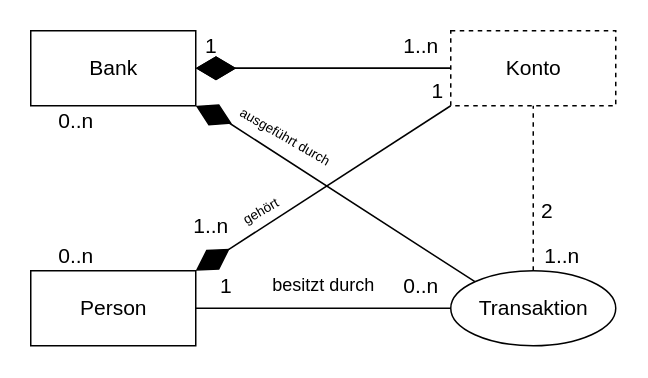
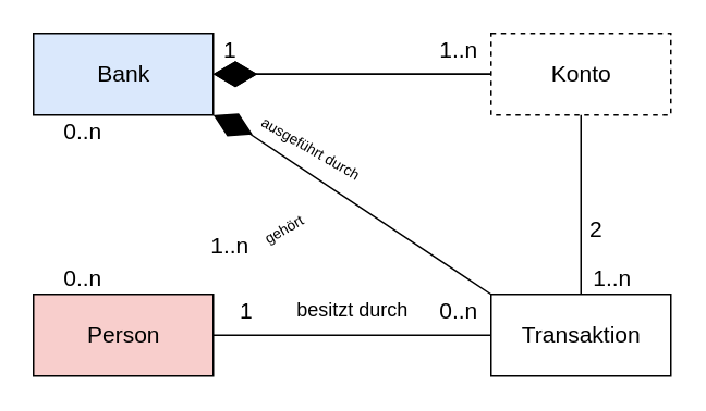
  <mxCell id="0" />
  <mxCell id="1" parent="0" />
- <mxCell id="2" value="Bank" style="html=1;fontSize=14;" parent="1" vertex="1"><mxGeometry x="20" y="20" width="110" height="50" as="geometry" /></mxCell>
+ <mxCell id="2" value="Bank" style="html=1;fontSize=14;fillColor=#dae8fc;" parent="1" vertex="1"><mxGeometry x="20" y="20" width="110" height="50" as="geometry" /></mxCell>
  <mxCell id="3" value="Konto" style="html=1;fontSize=14;dashed=1;" parent="1" vertex="1"><mxGeometry x="300" y="20" width="110" height="50" as="geometry" /></mxCell>
- <mxCell id="4" value="Person" style="html=1;fontSize=14;" parent="1" vertex="1"><mxGeometry x="20" y="180" width="110" height="50" as="geometry" /></mxCell>
- <mxCell id="5" value="Transaktion" style="ellipse;html=1;fontSize=14;" parent="1" vertex="1"><mxGeometry x="300" y="180" width="110" height="50" as="geometry" /></mxCell>
+ <mxCell id="4" value="Person" style="html=1;fontSize=14;fillColor=#f8cecc;" parent="1" vertex="1"><mxGeometry x="20" y="180" width="110" height="50" as="geometry" /></mxCell>
+ <mxCell id="5" value="Transaktion" style="html=1;fontSize=14;" parent="1" vertex="1"><mxGeometry x="300" y="180" width="110" height="50" as="geometry" /></mxCell>
  <mxCell id="6" value="" style="endArrow=diamondThin;endFill=1;endSize=24;html=1;rounded=0;fontSize=14;entryX=1;entryY=0.5;entryDx=0;entryDy=0;exitX=0;exitY=0.5;exitDx=0;exitDy=0;" parent="1" source="3" target="2" edge="1"><mxGeometry width="160" relative="1" as="geometry"><mxPoint x="80" y="290" as="sourcePoint" /><mxPoint x="240" y="290" as="targetPoint" /></mxGeometry></mxCell>
  <mxCell id="7" value="1" style="text;html=1;align=center;verticalAlign=middle;resizable=0;points=[];autosize=1;strokeColor=none;fillColor=none;fontSize=14;" parent="1" vertex="1"><mxGeometry x="130" y="20" width="20" height="20" as="geometry" /></mxCell>
  <mxCell id="8" value="1..n" style="text;html=1;align=center;verticalAlign=middle;resizable=0;points=[];autosize=1;strokeColor=none;fillColor=none;fontSize=14;" parent="1" vertex="1"><mxGeometry x="260" y="20" width="40" height="20" as="geometry" /></mxCell>
  <mxCell id="9" value="" style="endArrow=diamondThin;endFill=1;endSize=24;html=1;rounded=0;fontSize=14;entryX=1;entryY=0.5;entryDx=0;entryDy=0;exitX=0;exitY=0.5;exitDx=0;exitDy=0;" parent="1" source="3" target="2" edge="1"><mxGeometry width="160" relative="1" as="geometry"><mxPoint x="200" y="45" as="sourcePoint" /><mxPoint x="130" y="45" as="targetPoint" /><Array as="points"><mxPoint x="160" y="45" /></Array></mxGeometry></mxCell>
- <mxCell id="10" value="" style="endArrow=diamondThin;endFill=1;endSize=24;html=1;rounded=0;fontSize=14;exitX=0;exitY=1;exitDx=0;exitDy=0;entryX=1;entryY=0;entryDx=0;entryDy=0;" parent="1" source="3" target="4" edge="1"><mxGeometry width="160" relative="1" as="geometry"><mxPoint x="160" y="160" as="sourcePoint" /><mxPoint x="200" y="150" as="targetPoint" /><Array as="points" /></mxGeometry></mxCell>
- <mxCell id="11" value="1" style="edgeLabel;html=1;align=center;verticalAlign=middle;resizable=0;points=[];fontSize=14;" parent="10" vertex="1" connectable="0"><mxGeometry x="0.436" relative="1" as="geometry"><mxPoint x="112" y="-89" as="offset" /></mxGeometry></mxCell>
  <mxCell id="12" value="1..n" style="text;html=1;align=center;verticalAlign=middle;resizable=0;points=[];autosize=1;strokeColor=none;fillColor=none;fontSize=14;" parent="1" vertex="1"><mxGeometry x="120" y="140" width="40" height="20" as="geometry" /></mxCell>
  <mxCell id="13" value="1" style="text;html=1;align=center;verticalAlign=middle;resizable=0;points=[];autosize=1;strokeColor=none;fillColor=none;fontSize=14;" parent="1" vertex="1"><mxGeometry x="140" y="180" width="20" height="20" as="geometry" /></mxCell>
  <mxCell id="14" value="0..n" style="text;html=1;align=center;verticalAlign=middle;resizable=0;points=[];autosize=1;strokeColor=none;fillColor=none;fontSize=14;" parent="1" vertex="1"><mxGeometry x="260" y="180" width="40" height="20" as="geometry" /></mxCell>
  <mxCell id="15" value="2" style="text;html=1;align=center;verticalAlign=middle;resizable=0;points=[];autosize=1;strokeColor=none;fillColor=none;fontSize=14;" parent="1" vertex="1"><mxGeometry x="354.41" y="130" width="20" height="20" as="geometry" /></mxCell>
  <mxCell id="16" value="1..n" style="text;html=1;align=center;verticalAlign=middle;resizable=0;points=[];autosize=1;strokeColor=none;fillColor=none;fontSize=14;" parent="1" vertex="1"><mxGeometry x="354.41" y="160" width="40" height="20" as="geometry" /></mxCell>
  <mxCell id="17" value="0..n" style="text;html=1;align=center;verticalAlign=middle;resizable=0;points=[];autosize=1;strokeColor=none;fillColor=none;fontSize=14;" parent="1" vertex="1"><mxGeometry x="30" y="160" width="40" height="20" as="geometry" /></mxCell>
  <mxCell id="18" value="0..n" style="text;html=1;align=center;verticalAlign=middle;resizable=0;points=[];autosize=1;strokeColor=none;fillColor=none;fontSize=14;" parent="1" vertex="1"><mxGeometry x="30" y="70" width="40" height="20" as="geometry" /></mxCell>
- <mxCell id="19" value="" style="endArrow=none;html=1;rounded=0;exitX=0.5;exitY=0;exitDx=0;exitDy=0;entryX=0.5;entryY=1;entryDx=0;entryDy=0;dashed=1;" edge="1" parent="1" source="5" target="3"><mxGeometry width="50" height="50" relative="1" as="geometry"><mxPoint x="344.41" y="150" as="sourcePoint" /><mxPoint x="394.41" y="100" as="targetPoint" /></mxGeometry></mxCell>
+ <mxCell id="19" value="" style="endArrow=none;html=1;rounded=0;exitX=0.5;exitY=0;exitDx=0;exitDy=0;entryX=0.5;entryY=1;entryDx=0;entryDy=0;" edge="1" parent="1" source="5" target="3"><mxGeometry width="50" height="50" relative="1" as="geometry"><mxPoint x="344.41" y="150" as="sourcePoint" /><mxPoint x="394.41" y="100" as="targetPoint" /></mxGeometry></mxCell>
  <mxCell id="20" value="besitzt durch" style="text;html=1;align=center;verticalAlign=middle;resizable=0;points=[];autosize=1;strokeColor=none;fillColor=none;" vertex="1" parent="1"><mxGeometry x="175" y="180" width="80" height="20" as="geometry" /></mxCell>
  <mxCell id="21" value="" style="endArrow=diamondThin;endFill=1;endSize=24;html=1;rounded=0;fontSize=14;entryX=1;entryY=0.5;entryDx=0;entryDy=0;exitX=0;exitY=0;exitDx=0;exitDy=0;" edge="1" parent="1" source="5"><mxGeometry width="160" relative="1" as="geometry"><mxPoint x="300" y="70" as="sourcePoint" /><mxPoint x="130" y="70" as="targetPoint" /><Array as="points"><mxPoint x="150" y="80" /></Array></mxGeometry></mxCell>
  <mxCell id="22" value="&lt;font style=&quot;font-size: 9px&quot;&gt;ausgeführt durch&lt;/font&gt;" style="text;html=1;align=center;verticalAlign=middle;resizable=0;points=[];autosize=1;strokeColor=none;fillColor=none;rotation=30;" vertex="1" parent="1"><mxGeometry x="150" y="80" width="80" height="20" as="geometry" /></mxCell>
  <mxCell id="23" value="" style="endArrow=none;html=1;rounded=0;exitX=0;exitY=0.5;exitDx=0;exitDy=0;entryX=1;entryY=0.5;entryDx=0;entryDy=0;" edge="1" parent="1" source="5" target="4"><mxGeometry width="50" height="50" relative="1" as="geometry"><mxPoint x="365" y="190" as="sourcePoint" /><mxPoint x="365" y="80" as="targetPoint" /></mxGeometry></mxCell>
  <mxCell id="24" value="&lt;font style=&quot;font-size: 9px&quot;&gt;gehört&lt;/font&gt;" style="text;html=1;align=center;verticalAlign=middle;resizable=0;points=[];autosize=1;strokeColor=none;fillColor=none;rotation=-30;" vertex="1" parent="1"><mxGeometry x="153" y="130" width="40" height="20" as="geometry" /></mxCell>
